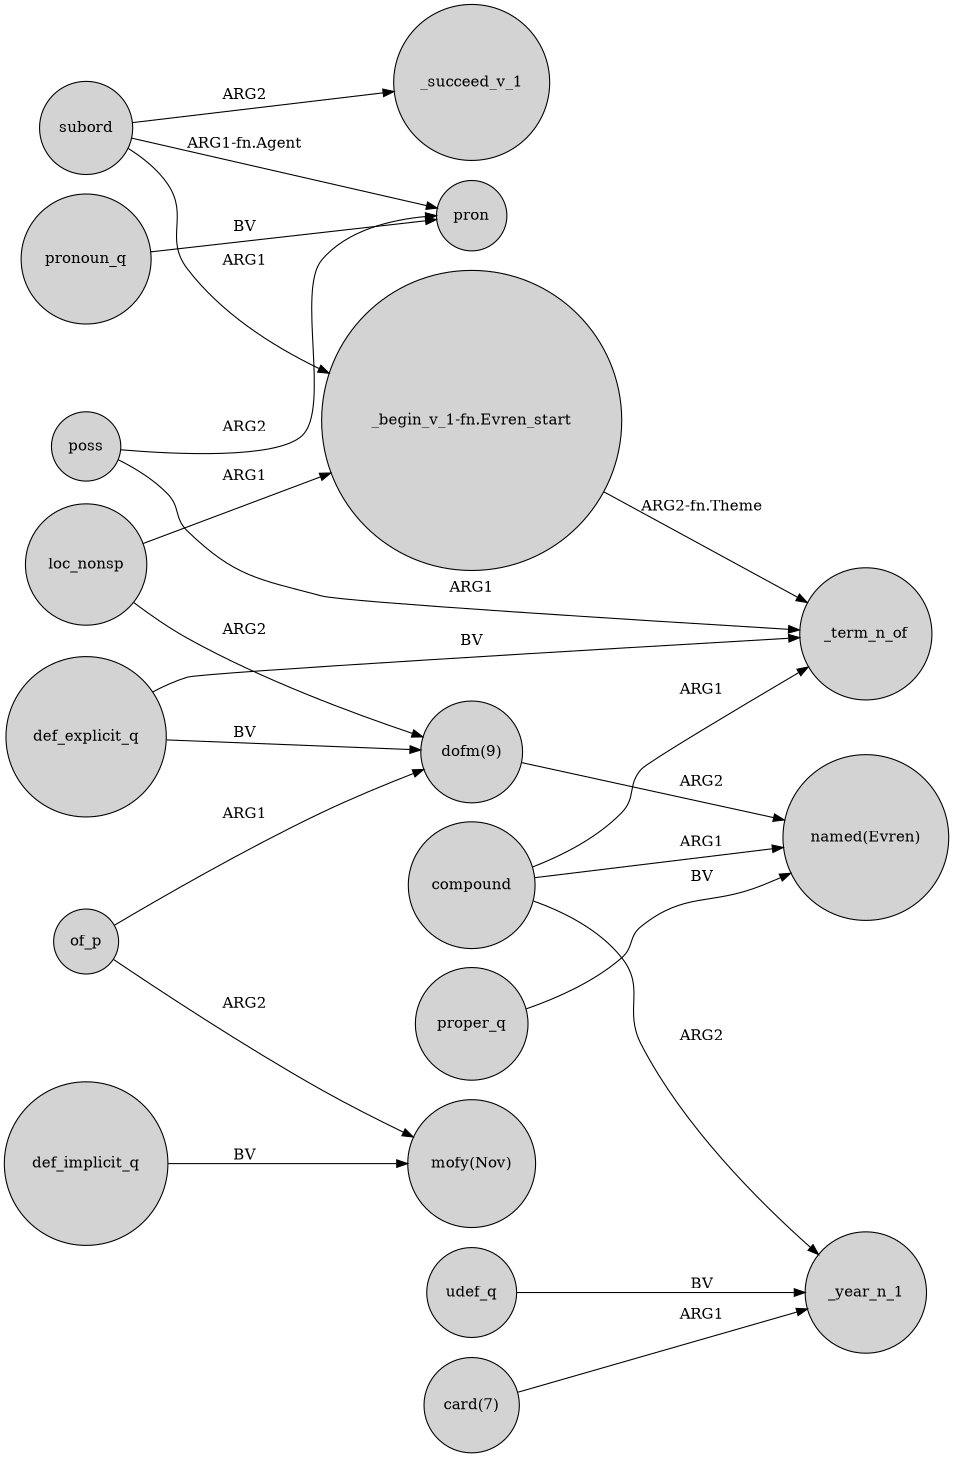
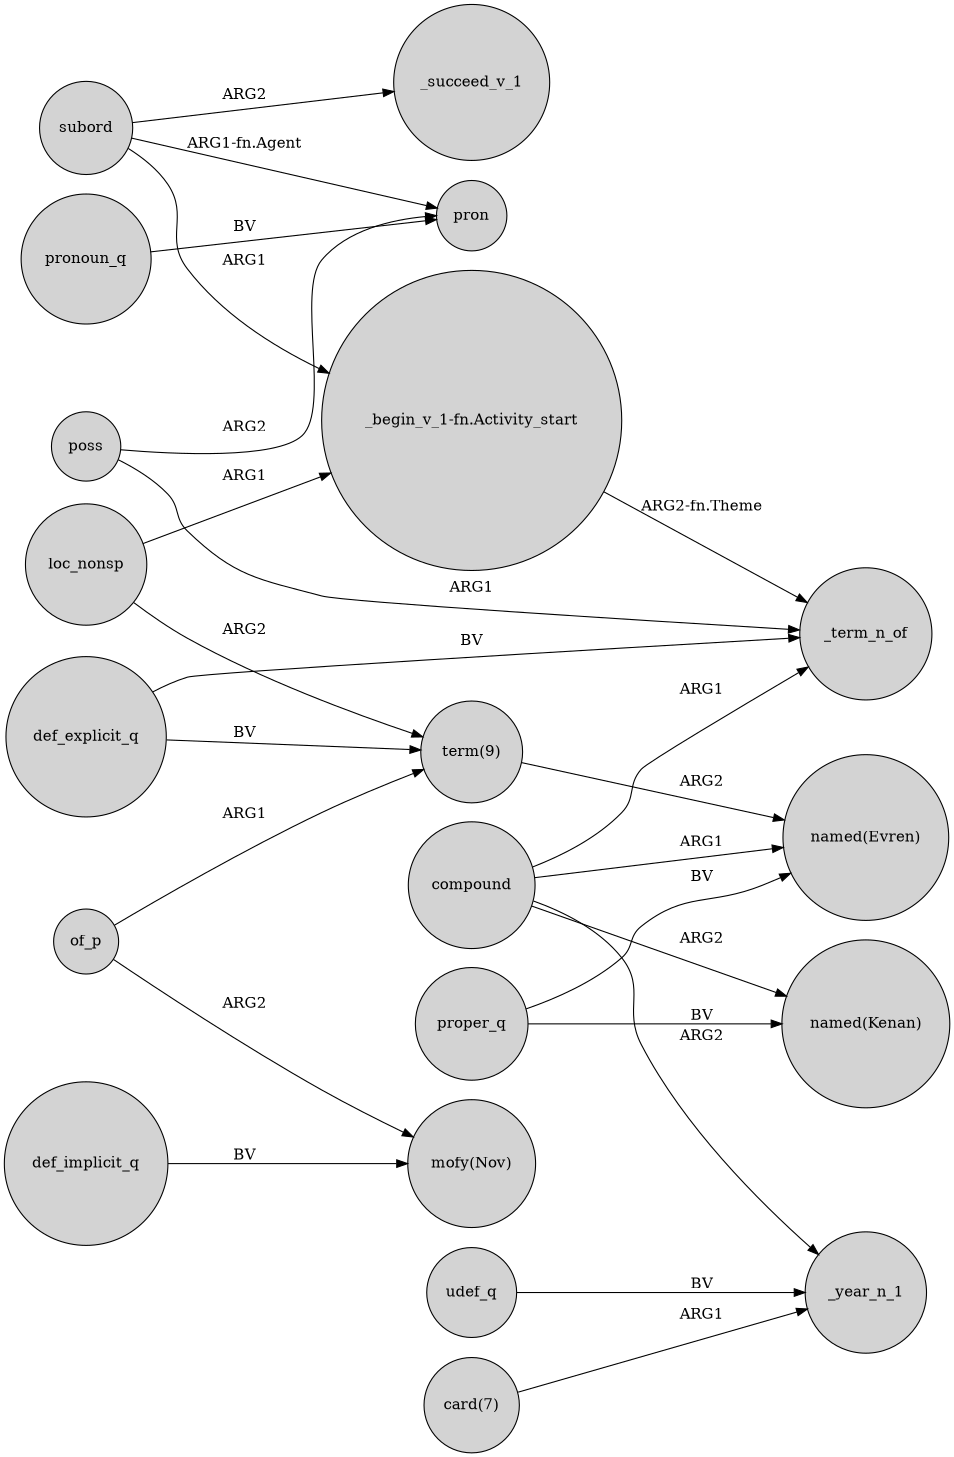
  digraph {
    rankdir=LR
    node [shape=circle style=filled]
    compound
    _term_n_of
+   "named(Kenan)"
    "named(Evren)"
    _year_n_1
-   "_begin_v_1-fn.Activity_start" [label="_begin_v_1-fn.Evren_start"]
+   "_begin_v_1-fn.Activity_start"
    poss
    pron
    subord
    _succeed_v_1
    proper_q
    loc_nonsp
-   "dofm(9)"
+   "dofm(9)" [label="term(9)"]
    pronoun_q
    of_p
    "mofy(Nov)"
    def_explicit_q
    udef_q
    def_implicit_q
    "card(7)"
    compound -> _term_n_of [label=ARG1]
+   compound -> "named(Kenan)" [label=ARG2]
    compound -> "named(Evren)" [label=ARG1]
    compound -> _year_n_1 [label=ARG2]
    "_begin_v_1-fn.Activity_start" -> _term_n_of [label="ARG2-fn.Theme"]
    poss -> _term_n_of [label=ARG1]
    poss -> pron [label=ARG2]
    subord -> "_begin_v_1-fn.Activity_start" [label=ARG1]
    subord -> pron [label="ARG1-fn.Agent"]
    subord -> _succeed_v_1 [label=ARG2]
+   proper_q -> "named(Kenan)" [label=BV]
    proper_q -> "named(Evren)" [label=BV]
    loc_nonsp -> "_begin_v_1-fn.Activity_start" [label=ARG1]
    loc_nonsp -> "dofm(9)" [label=ARG2]
    "dofm(9)" -> "named(Evren)" [label=ARG2]
    pronoun_q -> pron [label=BV]
    of_p -> "dofm(9)" [label=ARG1]
    of_p -> "mofy(Nov)" [label=ARG2]
    def_explicit_q -> _term_n_of [label=BV]
    def_explicit_q -> "dofm(9)" [label=BV]
    udef_q -> _year_n_1 [label=BV]
    def_implicit_q -> "mofy(Nov)" [label=BV]
    "card(7)" -> _year_n_1 [label=ARG1]
  }
